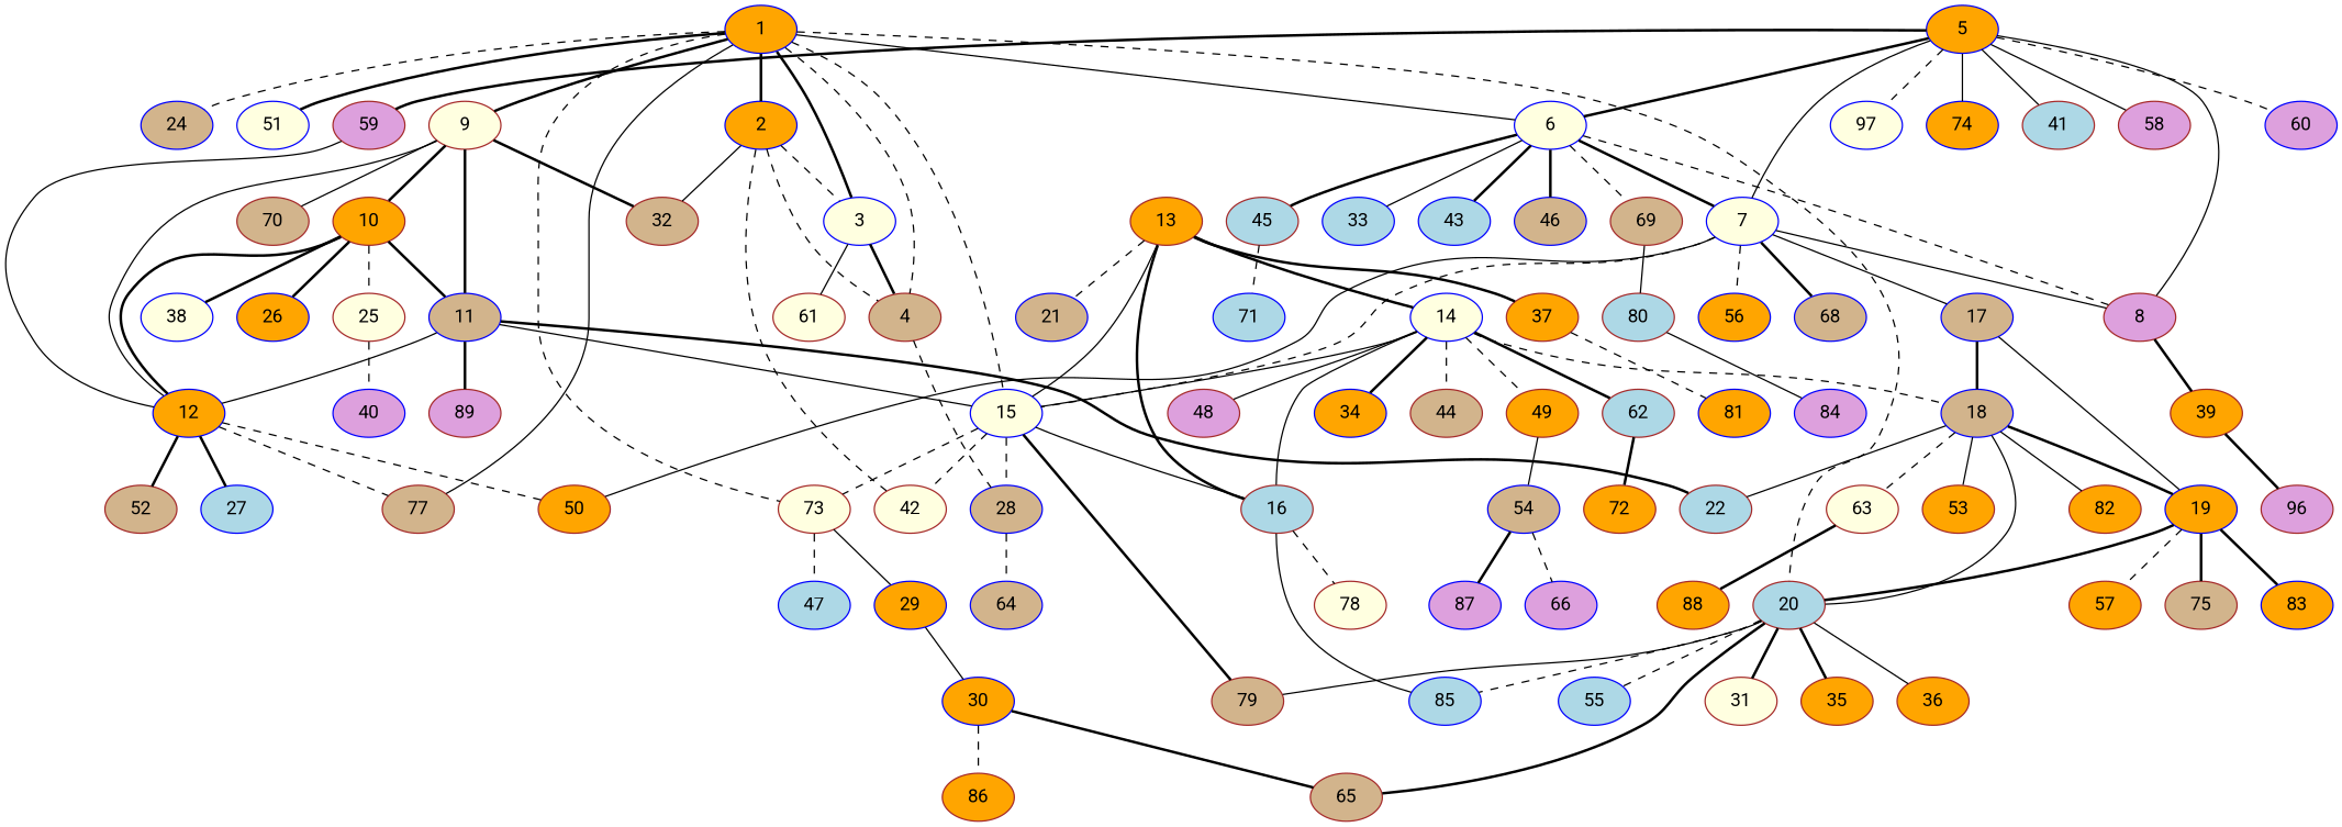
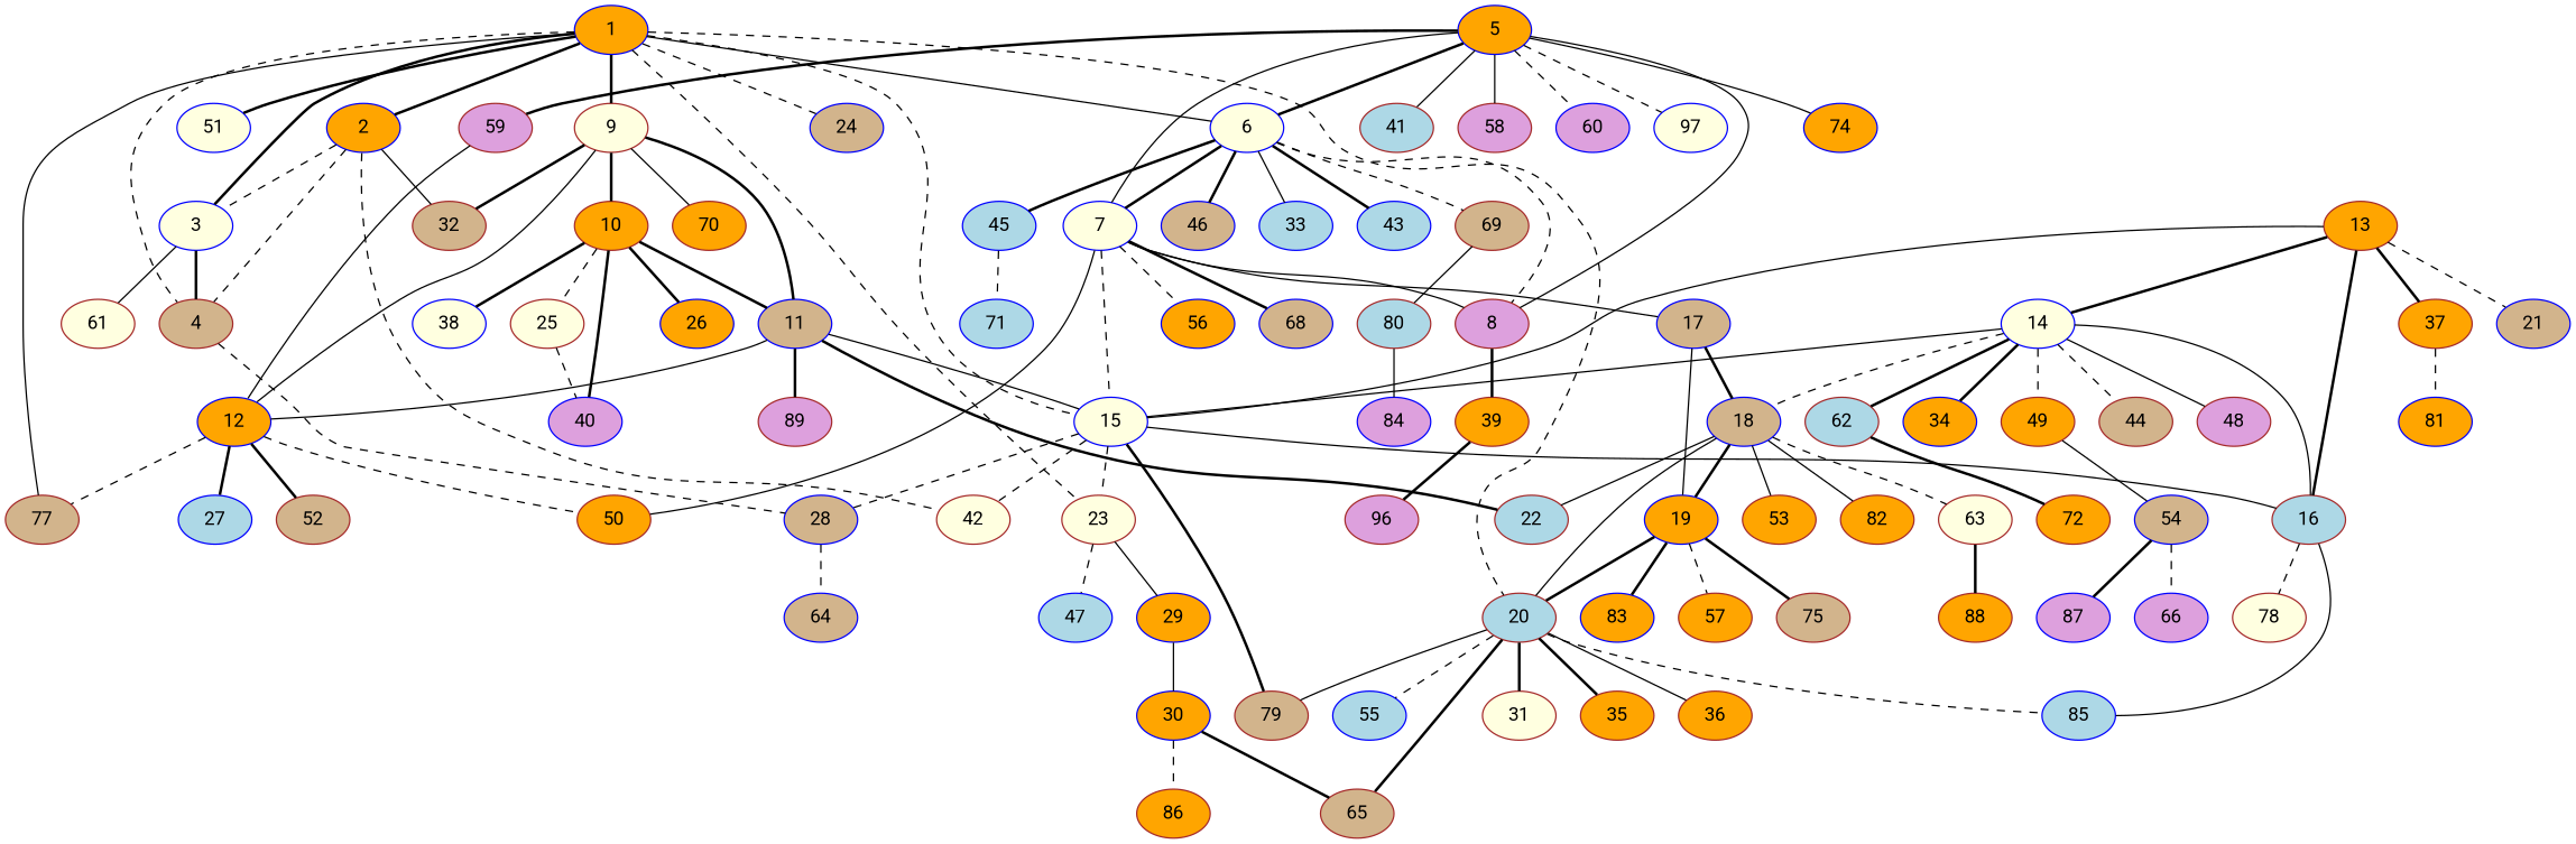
  graph {
    fontname=Roboto
    node [color=blue fillcolor=orange fontname=Roboto style=filled]
    edge [fontname=Roboto style=bold]
    1
    2
    3 [fillcolor=lightyellow]
    4 [color=brown fillcolor=tan]
    6 [fillcolor=lightyellow]
    9 [color=brown fillcolor=lightyellow]
    15 [fillcolor=lightyellow]
    20 [color=brown fillcolor=lightblue]
-   23 [color=brown fillcolor=lightyellow label=73]
+   23 [color=brown fillcolor=lightyellow]
    24 [fillcolor=tan]
    51 [fillcolor=lightyellow]
    77 [color=brown fillcolor=tan]
    32 [color=brown fillcolor=tan]
    42 [color=brown fillcolor=lightyellow]
    61 [color=brown fillcolor=lightyellow]
    28 [fillcolor=tan]
    7 [fillcolor=lightyellow]
    8 [color=brown fillcolor=plum]
    33 [fillcolor=lightblue]
    43 [fillcolor=lightblue]
-   45 [color=brown fillcolor=lightblue]
+   45 [fillcolor=lightblue]
    46 [fillcolor=tan]
    69 [color=brown fillcolor=tan]
    12
    10 [color=brown]
    11 [fillcolor=tan]
-   70 [color=brown fillcolor=tan]
+   70 [color=brown]
    16 [color=brown fillcolor=lightblue]
    79 [color=brown fillcolor=tan]
    85 [fillcolor=lightblue]
    31 [color=brown fillcolor=lightyellow]
    35 [color=brown]
    36 [color=brown]
    55 [fillcolor=lightblue]
    65 [color=brown fillcolor=tan]
    29
    47 [fillcolor=lightblue]
    64 [fillcolor=tan]
    5
    41 [color=brown fillcolor=lightblue]
    58 [color=brown fillcolor=plum]
    59 [color=brown fillcolor=plum]
    60 [fillcolor=plum]
    n44 [fillcolor=lightyellow label=97]
    74
    17 [fillcolor=tan]
    50 [color=brown]
    56
    68 [fillcolor=tan]
    39 [color=brown]
    27 [fillcolor=lightblue]
    52 [color=brown fillcolor=tan]
    71 [fillcolor=lightblue]
    80 [color=brown fillcolor=lightblue]
    19
    18 [fillcolor=tan]
    n57 [color=brown fillcolor=plum label=96]
    25 [color=brown fillcolor=lightyellow]
    26
    38 [fillcolor=lightyellow]
    22 [color=brown fillcolor=lightblue]
    89 [color=brown fillcolor=plum]
    57 [color=brown]
    75 [color=brown fillcolor=tan]
    83
    40 [fillcolor=plum]
    13 [color=brown]
    14 [fillcolor=lightyellow]
    21 [fillcolor=tan]
    37 [color=brown]
    34
    44 [color=brown fillcolor=tan]
    48 [color=brown fillcolor=plum]
    49 [color=brown]
    62 [color=brown fillcolor=lightblue]
    78 [color=brown fillcolor=lightyellow]
    81
    53 [color=brown]
    63 [color=brown fillcolor=lightyellow]
    82 [color=brown]
    54 [fillcolor=tan]
    72 [color=brown]
    88 [color=brown]
    30
    86 [color=brown]
    66 [fillcolor=plum]
    87 [fillcolor=plum]
    84 [fillcolor=plum]
    1 -- 2
    1 -- 3
    1 -- 4 [style=dashed]
    1 -- 6 [style=solid]
    1 -- 9
    1 -- 15 [style=dashed]
    1 -- 20 [style=dashed]
    1 -- 23 [style=dashed]
    1 -- 24 [style=dashed]
    1 -- 51
    1 -- 77 [style=solid]
    2 -- 3 [style=dashed]
    2 -- 4 [style=dashed]
    2 -- 32 [style=solid]
    2 -- 42 [style=dashed]
    3 -- 4
    3 -- 61 [style=solid]
    4 -- 28 [style=dashed]
    6 -- 7
    6 -- 8 [style=dashed]
    6 -- 33 [style=solid]
    6 -- 43
    6 -- 45
    6 -- 46
    6 -- 69 [style=dashed]
    9 -- 32
    9 -- 12 [style=solid]
    9 -- 10
    9 -- 11
    9 -- 70 [style=solid]
    15 -- 23 [style=dashed]
    15 -- 42 [style=dashed]
    15 -- 28 [style=dashed]
    15 -- 16 [style=solid]
    15 -- 79
    20 -- 79 [style=solid]
    20 -- 85 [style=dashed]
    20 -- 31
    20 -- 35
    20 -- 36 [style=solid]
    20 -- 55 [style=dashed]
    20 -- 65
    23 -- 29 [style=solid]
    23 -- 47 [style=dashed]
    28 -- 64 [style=dashed]
    7 -- 15 [style=dashed]
    7 -- 8 [style=solid]
    7 -- 17 [style=solid]
    7 -- 50 [style=solid]
    7 -- 56 [style=dashed]
    7 -- 68
    8 -- 39
    45 -- 71 [style=dashed]
    69 -- 80 [style=solid]
    12 -- 77 [style=dashed]
    12 -- 50 [style=dashed]
    12 -- 27
    12 -- 52
-   10 -- 12
+   10 -- 40
    10 -- 11
    10 -- 25 [style=dashed]
    10 -- 26
    10 -- 38
    11 -- 15 [style=solid]
    11 -- 12 [style=solid]
    11 -- 22
    11 -- 89
    16 -- 85 [style=solid]
    16 -- 78 [style=dashed]
    29 -- 30 [style=solid]
    5 -- 6
    5 -- 7 [style=solid]
    5 -- 8 [style=solid]
    5 -- 41 [style=solid]
    5 -- 58 [style=solid]
    5 -- 59
    5 -- 60 [style=dashed]
    5 -- n44 [style=dashed]
    5 -- 74 [style=solid]
    59 -- 12 [style=solid]
    17 -- 19 [style=solid]
    17 -- 18
    39 -- n57
    80 -- 84 [style=solid]
    19 -- 20
    19 -- 57 [style=dashed]
    19 -- 75
    19 -- 83
    18 -- 20 [style=solid]
    18 -- 19
    18 -- 22 [style=solid]
    18 -- 53 [style=solid]
    18 -- 63 [style=dashed]
    18 -- 82 [style=solid]
    25 -- 40 [style=dashed]
    13 -- 15 [style=solid]
    13 -- 16
    13 -- 14
    13 -- 21 [style=dashed]
    13 -- 37
    14 -- 15 [style=solid]
    14 -- 16 [style=solid]
    14 -- 18 [style=dashed]
    14 -- 34
    14 -- 44 [style=dashed]
    14 -- 48 [style=solid]
    14 -- 49 [style=dashed]
    14 -- 62
    37 -- 81 [style=dashed]
    49 -- 54 [style=solid]
    62 -- 72
    63 -- 88
    54 -- 66 [style=dashed]
    54 -- 87
    30 -- 65
    30 -- 86 [style=dashed]
  }
